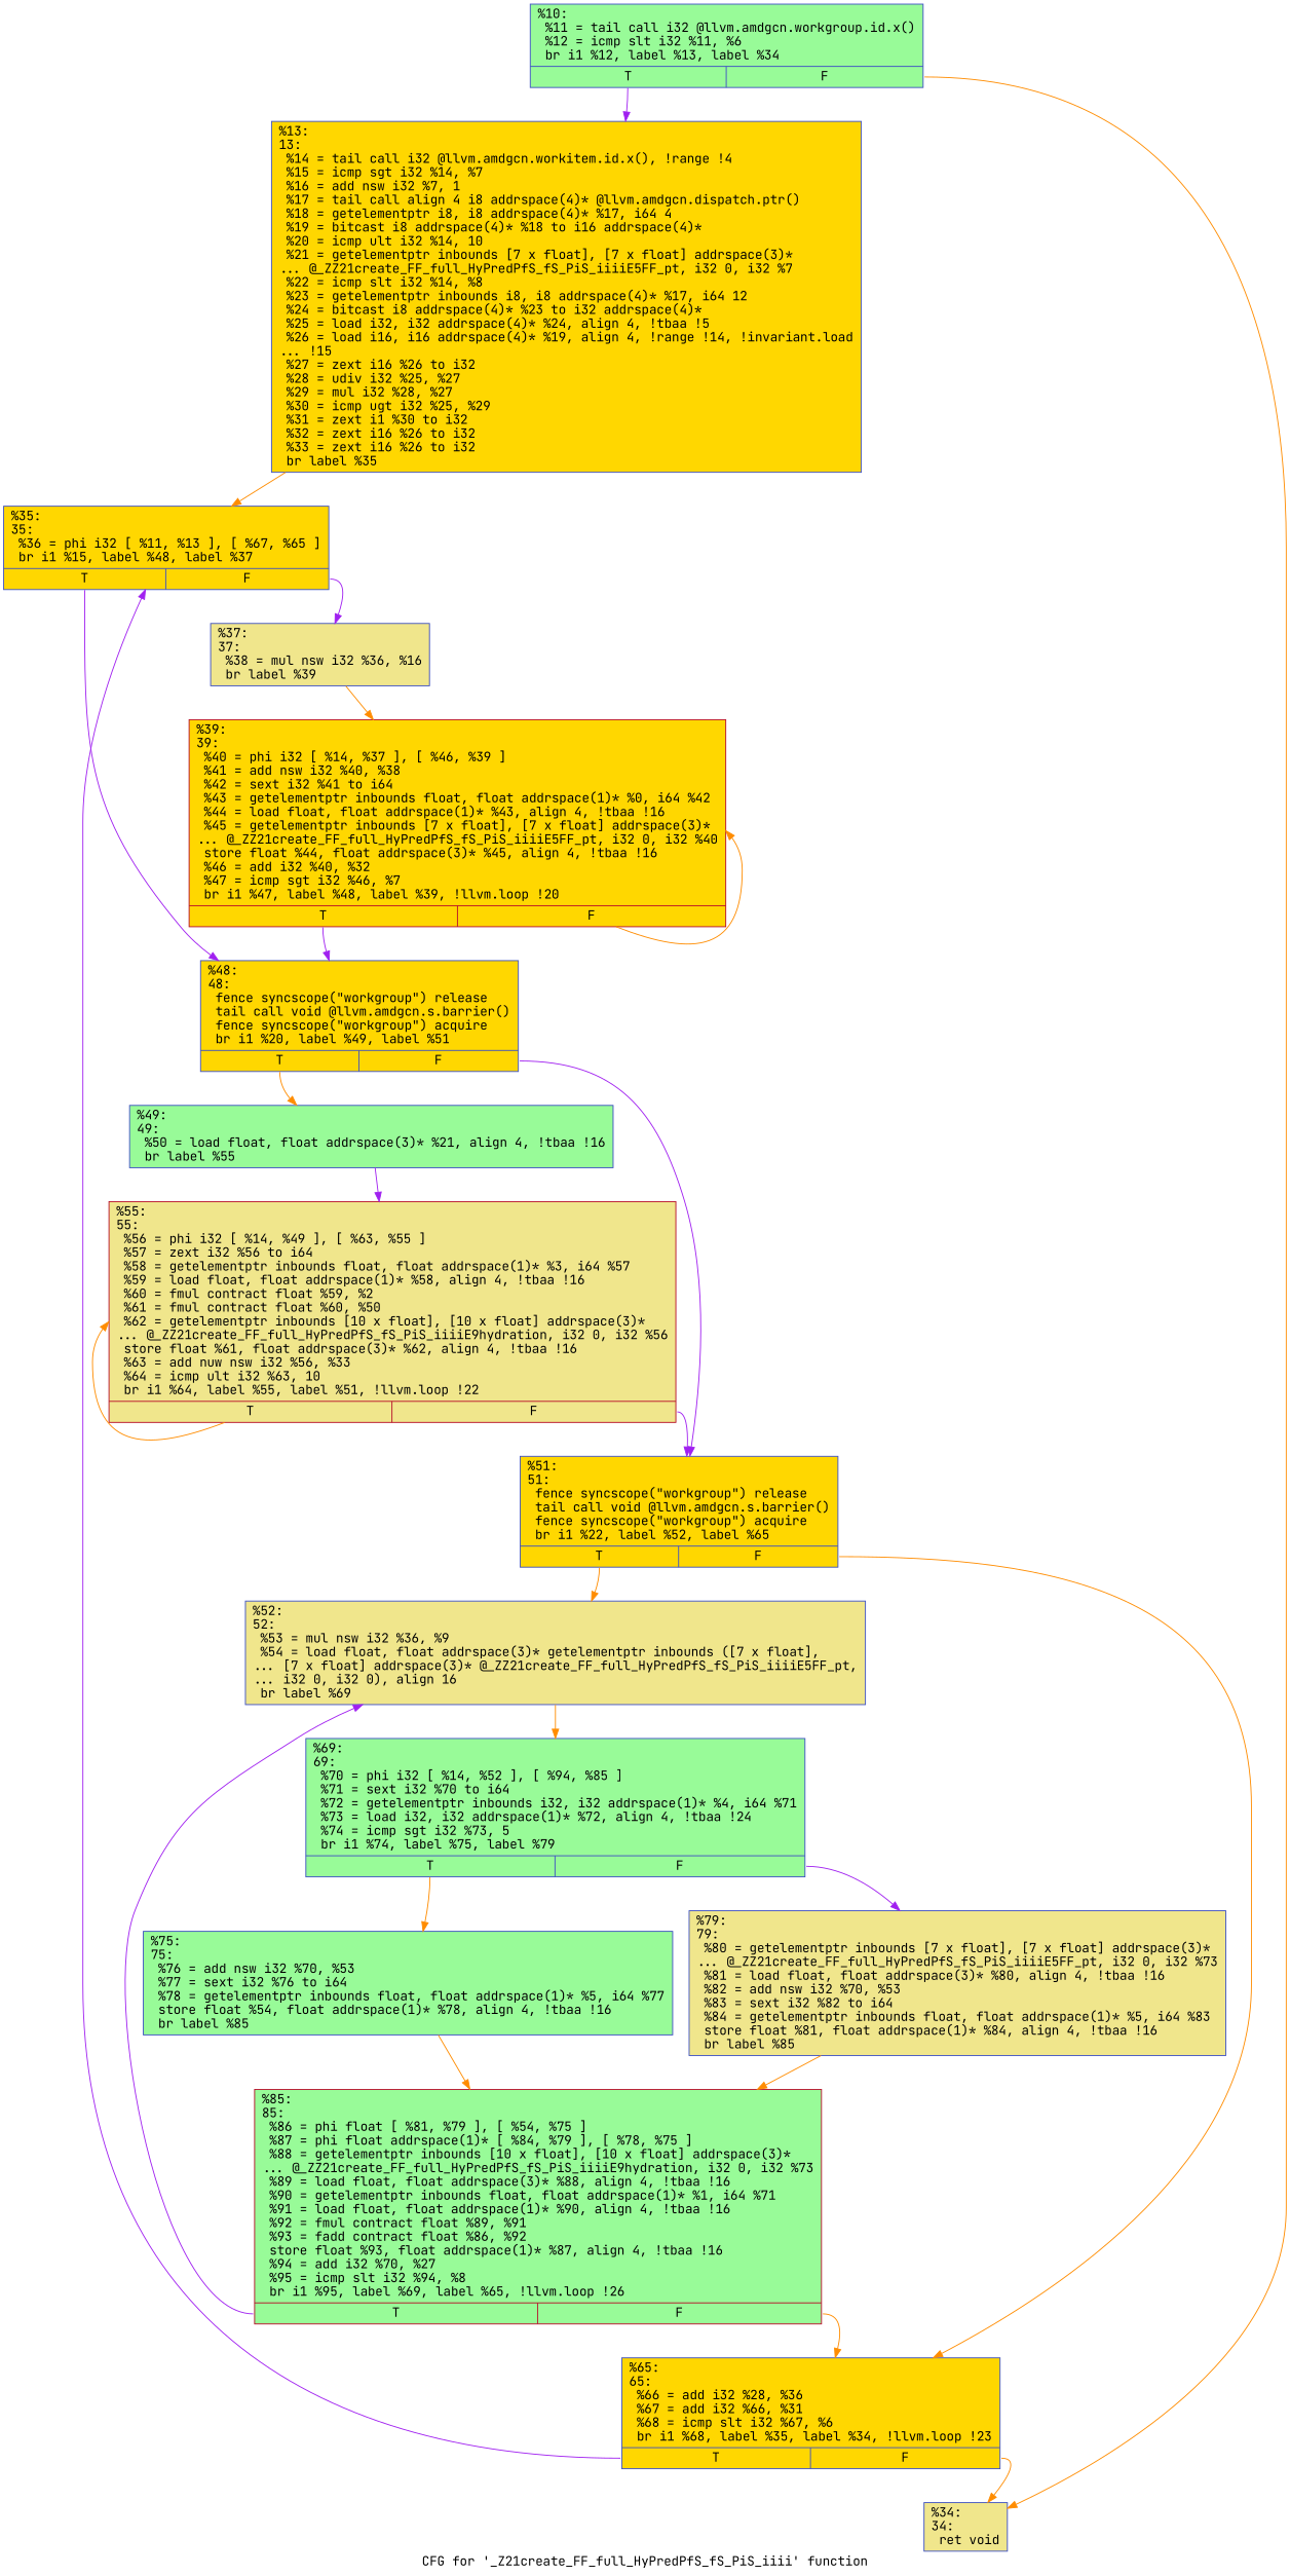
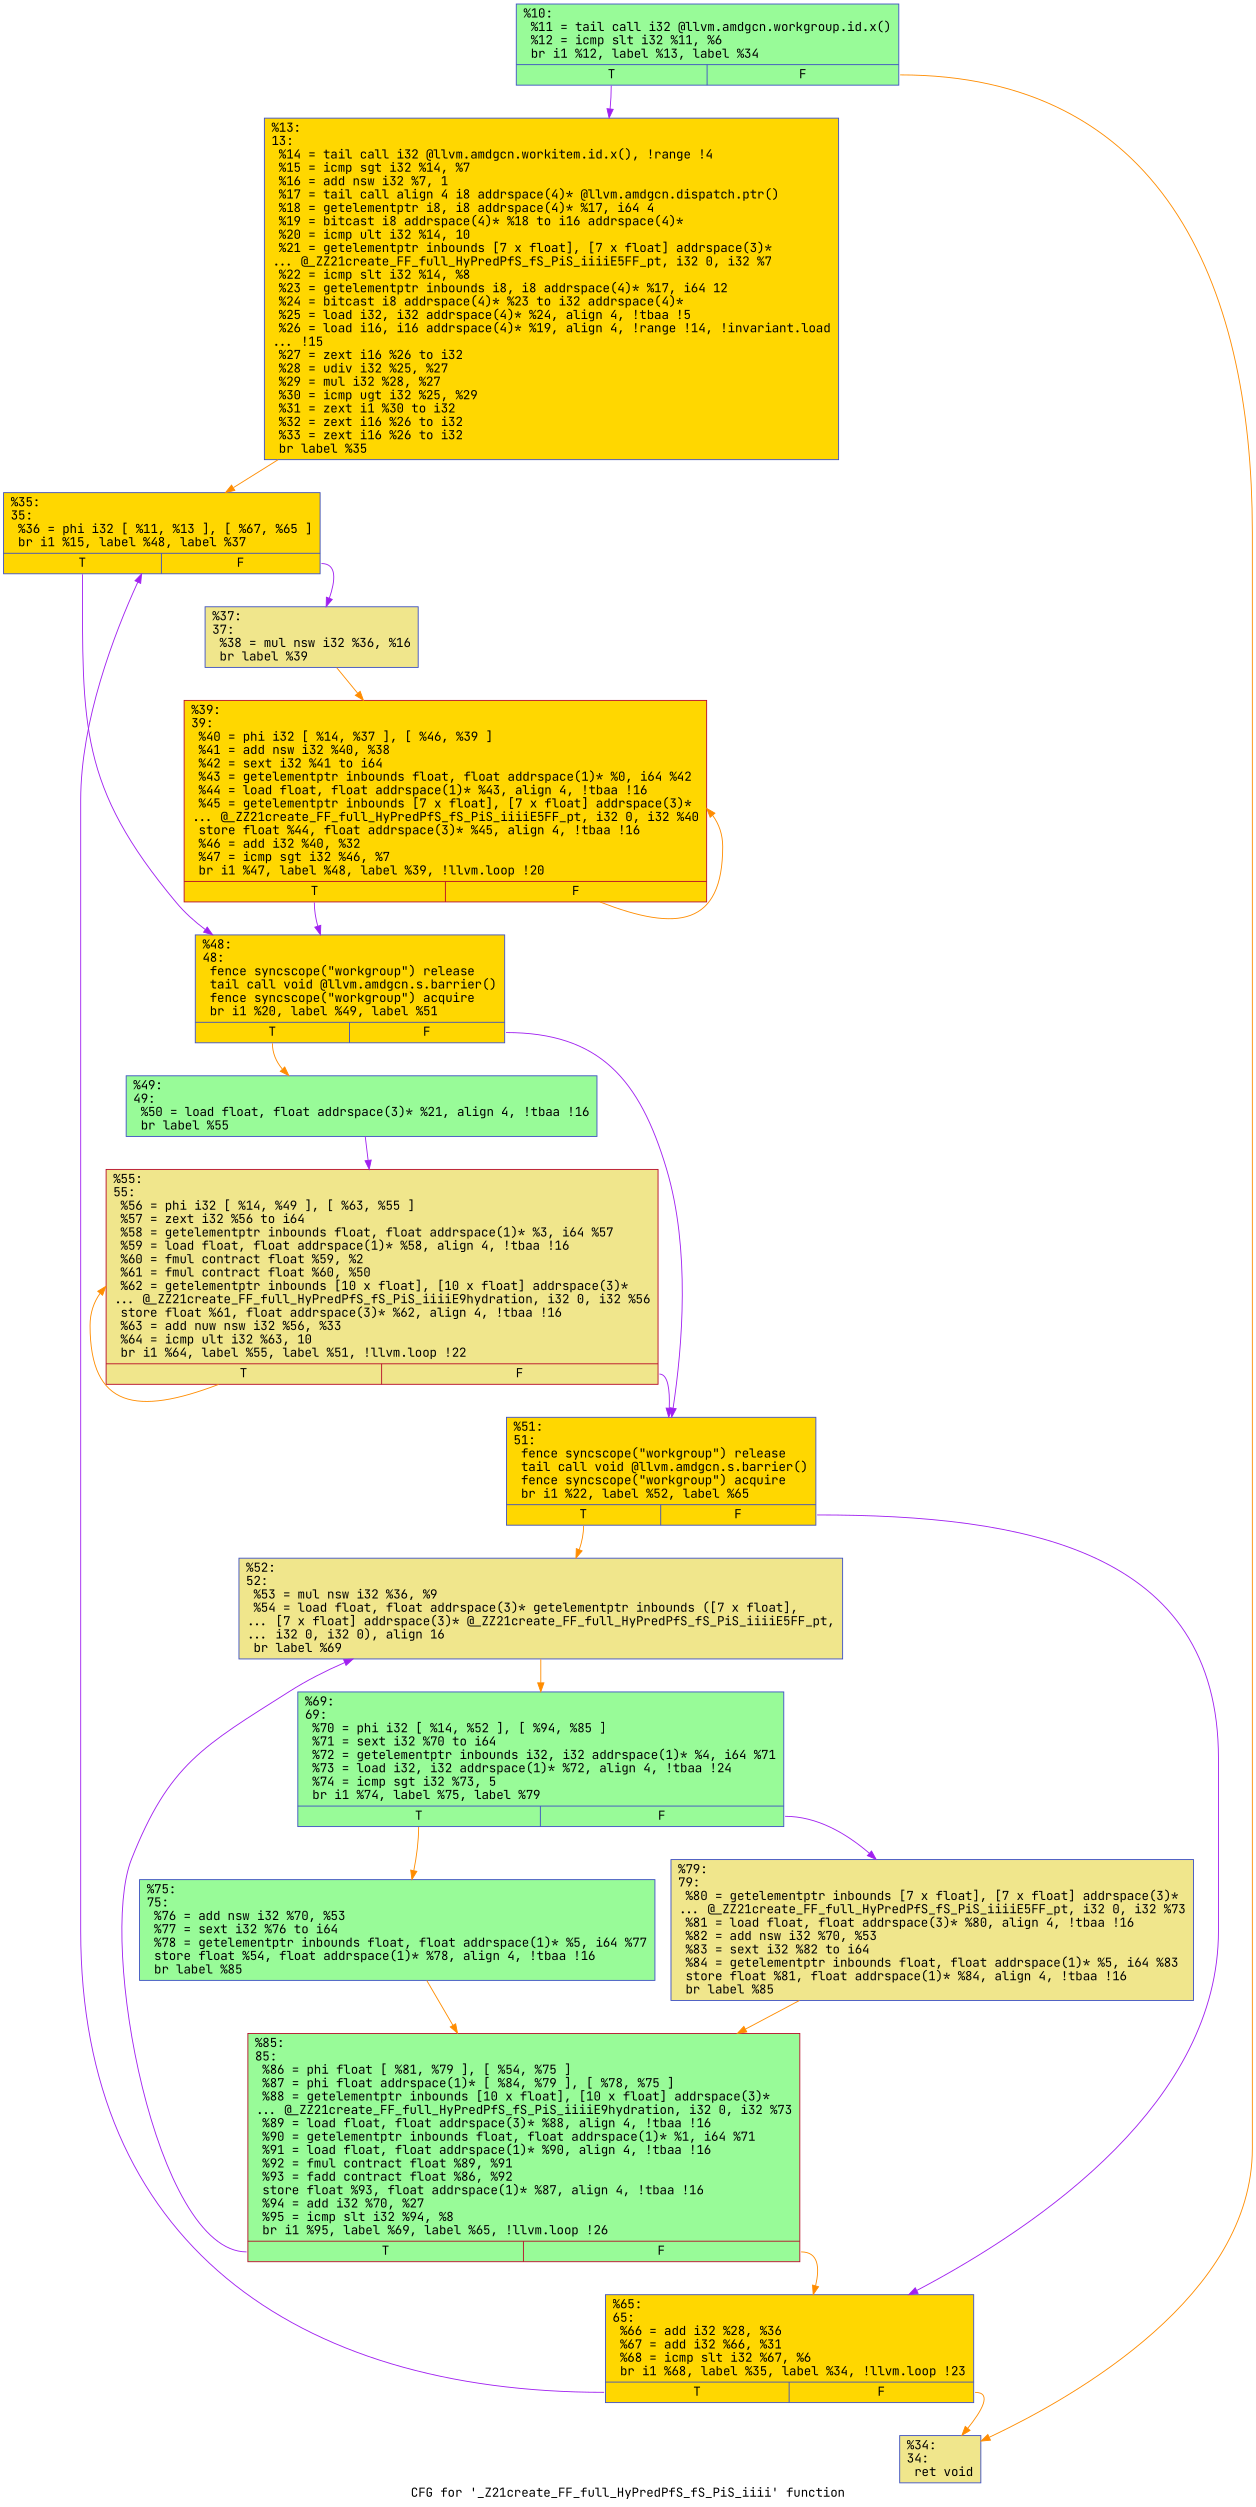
  digraph {
    fontname="JetBrains Mono"
    label="CFG for '_Z21create_FF_full_HyPredPfS_fS_PiS_iiii' function"
    node [color="#3d50c3ff" fillcolor=gold fontname="JetBrains Mono" shape=record style=filled]
    edge [color=darkorange fontname="JetBrains Mono" tailport=s0]
    n1 [fillcolor=palegreen label="{%10:\l  %11 = tail call i32 @llvm.amdgcn.workgroup.id.x()\l  %12 = icmp slt i32 %11, %6\l  br i1 %12, label %13, label %34\l|{<s0>T|<s1>F}}"]
    n2 [label="{%13:\l13:                                               \l  %14 = tail call i32 @llvm.amdgcn.workitem.id.x(), !range !4\l  %15 = icmp sgt i32 %14, %7\l  %16 = add nsw i32 %7, 1\l  %17 = tail call align 4 i8 addrspace(4)* @llvm.amdgcn.dispatch.ptr()\l  %18 = getelementptr i8, i8 addrspace(4)* %17, i64 4\l  %19 = bitcast i8 addrspace(4)* %18 to i16 addrspace(4)*\l  %20 = icmp ult i32 %14, 10\l  %21 = getelementptr inbounds [7 x float], [7 x float] addrspace(3)*\l... @_ZZ21create_FF_full_HyPredPfS_fS_PiS_iiiiE5FF_pt, i32 0, i32 %7\l  %22 = icmp slt i32 %14, %8\l  %23 = getelementptr inbounds i8, i8 addrspace(4)* %17, i64 12\l  %24 = bitcast i8 addrspace(4)* %23 to i32 addrspace(4)*\l  %25 = load i32, i32 addrspace(4)* %24, align 4, !tbaa !5\l  %26 = load i16, i16 addrspace(4)* %19, align 4, !range !14, !invariant.load\l... !15\l  %27 = zext i16 %26 to i32\l  %28 = udiv i32 %25, %27\l  %29 = mul i32 %28, %27\l  %30 = icmp ugt i32 %25, %29\l  %31 = zext i1 %30 to i32\l  %32 = zext i16 %26 to i32\l  %33 = zext i16 %26 to i32\l  br label %35\l}"]
    n3 [fillcolor=khaki label="{%34:\l34:                                               \l  ret void\l}"]
    n4 [label="{%35:\l35:                                               \l  %36 = phi i32 [ %11, %13 ], [ %67, %65 ]\l  br i1 %15, label %48, label %37\l|{<s0>T|<s1>F}}"]
    n5 [label="{%48:\l48:                                               \l  fence syncscope(\"workgroup\") release\l  tail call void @llvm.amdgcn.s.barrier()\l  fence syncscope(\"workgroup\") acquire\l  br i1 %20, label %49, label %51\l|{<s0>T|<s1>F}}"]
    n6 [fillcolor=khaki label="{%37:\l37:                                               \l  %38 = mul nsw i32 %36, %16\l  br label %39\l}"]
    n7 [fillcolor=palegreen label="{%49:\l49:                                               \l  %50 = load float, float addrspace(3)* %21, align 4, !tbaa !16\l  br label %55\l}"]
    n8 [label="{%51:\l51:                                               \l  fence syncscope(\"workgroup\") release\l  tail call void @llvm.amdgcn.s.barrier()\l  fence syncscope(\"workgroup\") acquire\l  br i1 %22, label %52, label %65\l|{<s0>T|<s1>F}}"]
    n9 [color="#b70d28ff" label="{%39:\l39:                                               \l  %40 = phi i32 [ %14, %37 ], [ %46, %39 ]\l  %41 = add nsw i32 %40, %38\l  %42 = sext i32 %41 to i64\l  %43 = getelementptr inbounds float, float addrspace(1)* %0, i64 %42\l  %44 = load float, float addrspace(1)* %43, align 4, !tbaa !16\l  %45 = getelementptr inbounds [7 x float], [7 x float] addrspace(3)*\l... @_ZZ21create_FF_full_HyPredPfS_fS_PiS_iiiiE5FF_pt, i32 0, i32 %40\l  store float %44, float addrspace(3)* %45, align 4, !tbaa !16\l  %46 = add i32 %40, %32\l  %47 = icmp sgt i32 %46, %7\l  br i1 %47, label %48, label %39, !llvm.loop !20\l|{<s0>T|<s1>F}}"]
    n10 [color="#b70d28ff" fillcolor=khaki label="{%55:\l55:                                               \l  %56 = phi i32 [ %14, %49 ], [ %63, %55 ]\l  %57 = zext i32 %56 to i64\l  %58 = getelementptr inbounds float, float addrspace(1)* %3, i64 %57\l  %59 = load float, float addrspace(1)* %58, align 4, !tbaa !16\l  %60 = fmul contract float %59, %2\l  %61 = fmul contract float %60, %50\l  %62 = getelementptr inbounds [10 x float], [10 x float] addrspace(3)*\l... @_ZZ21create_FF_full_HyPredPfS_fS_PiS_iiiiE9hydration, i32 0, i32 %56\l  store float %61, float addrspace(3)* %62, align 4, !tbaa !16\l  %63 = add nuw nsw i32 %56, %33\l  %64 = icmp ult i32 %63, 10\l  br i1 %64, label %55, label %51, !llvm.loop !22\l|{<s0>T|<s1>F}}"]
    n11 [fillcolor=khaki label="{%52:\l52:                                               \l  %53 = mul nsw i32 %36, %9\l  %54 = load float, float addrspace(3)* getelementptr inbounds ([7 x float],\l... [7 x float] addrspace(3)* @_ZZ21create_FF_full_HyPredPfS_fS_PiS_iiiiE5FF_pt,\l... i32 0, i32 0), align 16\l  br label %69\l}"]
    n12 [label="{%65:\l65:                                               \l  %66 = add i32 %28, %36\l  %67 = add i32 %66, %31\l  %68 = icmp slt i32 %67, %6\l  br i1 %68, label %35, label %34, !llvm.loop !23\l|{<s0>T|<s1>F}}"]
    n13 [fillcolor=palegreen label="{%69:\l69:                                               \l  %70 = phi i32 [ %14, %52 ], [ %94, %85 ]\l  %71 = sext i32 %70 to i64\l  %72 = getelementptr inbounds i32, i32 addrspace(1)* %4, i64 %71\l  %73 = load i32, i32 addrspace(1)* %72, align 4, !tbaa !24\l  %74 = icmp sgt i32 %73, 5\l  br i1 %74, label %75, label %79\l|{<s0>T|<s1>F}}"]
    n14 [fillcolor=palegreen label="{%75:\l75:                                               \l  %76 = add nsw i32 %70, %53\l  %77 = sext i32 %76 to i64\l  %78 = getelementptr inbounds float, float addrspace(1)* %5, i64 %77\l  store float %54, float addrspace(1)* %78, align 4, !tbaa !16\l  br label %85\l}"]
    n15 [fillcolor=khaki label="{%79:\l79:                                               \l  %80 = getelementptr inbounds [7 x float], [7 x float] addrspace(3)*\l... @_ZZ21create_FF_full_HyPredPfS_fS_PiS_iiiiE5FF_pt, i32 0, i32 %73\l  %81 = load float, float addrspace(3)* %80, align 4, !tbaa !16\l  %82 = add nsw i32 %70, %53\l  %83 = sext i32 %82 to i64\l  %84 = getelementptr inbounds float, float addrspace(1)* %5, i64 %83\l  store float %81, float addrspace(1)* %84, align 4, !tbaa !16\l  br label %85\l}"]
    n16 [color="#b70d28ff" fillcolor=palegreen label="{%85:\l85:                                               \l  %86 = phi float [ %81, %79 ], [ %54, %75 ]\l  %87 = phi float addrspace(1)* [ %84, %79 ], [ %78, %75 ]\l  %88 = getelementptr inbounds [10 x float], [10 x float] addrspace(3)*\l... @_ZZ21create_FF_full_HyPredPfS_fS_PiS_iiiiE9hydration, i32 0, i32 %73\l  %89 = load float, float addrspace(3)* %88, align 4, !tbaa !16\l  %90 = getelementptr inbounds float, float addrspace(1)* %1, i64 %71\l  %91 = load float, float addrspace(1)* %90, align 4, !tbaa !16\l  %92 = fmul contract float %89, %91\l  %93 = fadd contract float %86, %92\l  store float %93, float addrspace(1)* %87, align 4, !tbaa !16\l  %94 = add i32 %70, %27\l  %95 = icmp slt i32 %94, %8\l  br i1 %95, label %69, label %65, !llvm.loop !26\l|{<s0>T|<s1>F}}"]
    n1 -> n2 [color=purple]
    n1 -> n3 [tailport=s1]
    n2 -> n4
    n4 -> n5 [color=purple]
    n4 -> n6 [color=purple tailport=s1]
    n5 -> n7
    n5 -> n8 [color=purple tailport=s1]
    n6 -> n9
    n7 -> n10 [color=purple]
    n8 -> n11
-   n8 -> n12 [tailport=s1]
+   n8 -> n12 [color=purple tailport=s1]
    n9 -> n5 [color=purple]
    n9 -> n9 [tailport=s1]
    n10 -> n8 [color=purple tailport=s1]
    n10 -> n10
    n11 -> n13
    n12 -> n3 [tailport=s1]
    n12 -> n4 [color=purple]
    n13 -> n14
    n13 -> n15 [color=purple tailport=s1]
    n14 -> n16
    n15 -> n16
    n16 -> n11 [color=purple]
    n16 -> n12 [tailport=s1]
  }
